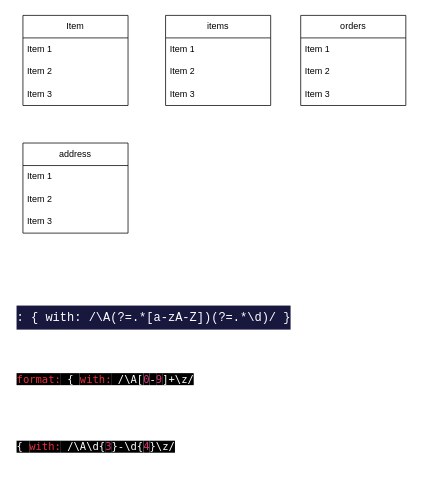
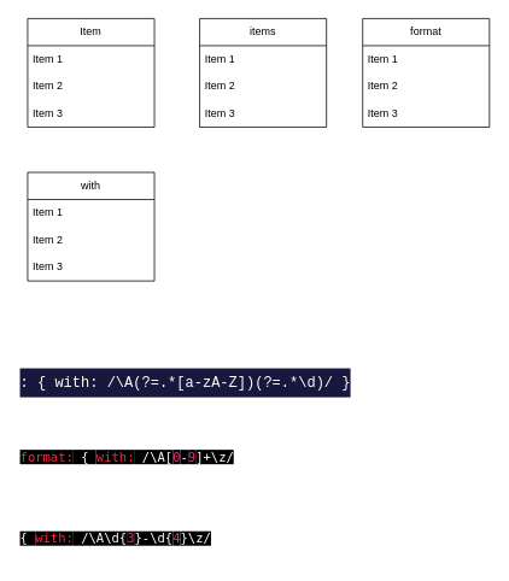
  <mxCell id="0" />
  <mxCell id="1" parent="0" />
  <mxCell id="2" value="Item" style="swimlane;fontStyle=0;childLayout=stackLayout;horizontal=1;startSize=30;horizontalStack=0;resizeParent=1;resizeParentMax=0;resizeLast=0;collapsible=1;marginBottom=0;whiteSpace=wrap;html=1;" vertex="1" parent="1"><mxGeometry x="30" y="20" width="140" height="120" as="geometry" /></mxCell>
  <mxCell id="3" value="Item 1" style="text;strokeColor=none;fillColor=none;align=left;verticalAlign=middle;spacingLeft=4;spacingRight=4;overflow=hidden;points=[[0,0.5],[1,0.5]];portConstraint=eastwest;rotatable=0;whiteSpace=wrap;html=1;" vertex="1" parent="2"><mxGeometry y="30" width="140" height="30" as="geometry" /></mxCell>
  <mxCell id="4" value="Item 2" style="text;strokeColor=none;fillColor=none;align=left;verticalAlign=middle;spacingLeft=4;spacingRight=4;overflow=hidden;points=[[0,0.5],[1,0.5]];portConstraint=eastwest;rotatable=0;whiteSpace=wrap;html=1;" vertex="1" parent="2"><mxGeometry y="60" width="140" height="30" as="geometry" /></mxCell>
  <mxCell id="5" value="Item 3" style="text;strokeColor=none;fillColor=none;align=left;verticalAlign=middle;spacingLeft=4;spacingRight=4;overflow=hidden;points=[[0,0.5],[1,0.5]];portConstraint=eastwest;rotatable=0;whiteSpace=wrap;html=1;" vertex="1" parent="2"><mxGeometry y="90" width="140" height="30" as="geometry" /></mxCell>
  <mxCell id="6" value="items" style="swimlane;fontStyle=0;childLayout=stackLayout;horizontal=1;startSize=30;horizontalStack=0;resizeParent=1;resizeParentMax=0;resizeLast=0;collapsible=1;marginBottom=0;whiteSpace=wrap;html=1;" vertex="1" parent="1"><mxGeometry x="220" y="20" width="140" height="120" as="geometry" /></mxCell>
  <mxCell id="7" value="Item 1" style="text;strokeColor=none;fillColor=none;align=left;verticalAlign=middle;spacingLeft=4;spacingRight=4;overflow=hidden;points=[[0,0.5],[1,0.5]];portConstraint=eastwest;rotatable=0;whiteSpace=wrap;html=1;" vertex="1" parent="6"><mxGeometry y="30" width="140" height="30" as="geometry" /></mxCell>
  <mxCell id="8" value="Item 2" style="text;strokeColor=none;fillColor=none;align=left;verticalAlign=middle;spacingLeft=4;spacingRight=4;overflow=hidden;points=[[0,0.5],[1,0.5]];portConstraint=eastwest;rotatable=0;whiteSpace=wrap;html=1;" vertex="1" parent="6"><mxGeometry y="60" width="140" height="30" as="geometry" /></mxCell>
  <mxCell id="9" value="Item 3" style="text;strokeColor=none;fillColor=none;align=left;verticalAlign=middle;spacingLeft=4;spacingRight=4;overflow=hidden;points=[[0,0.5],[1,0.5]];portConstraint=eastwest;rotatable=0;whiteSpace=wrap;html=1;" vertex="1" parent="6"><mxGeometry y="90" width="140" height="30" as="geometry" /></mxCell>
- <mxCell id="10" value="orders" style="swimlane;fontStyle=0;childLayout=stackLayout;horizontal=1;startSize=30;horizontalStack=0;resizeParent=1;resizeParentMax=0;resizeLast=0;collapsible=1;marginBottom=0;whiteSpace=wrap;html=1;" vertex="1" parent="1"><mxGeometry x="400" y="20" width="140" height="120" as="geometry" /></mxCell>
+ <mxCell id="10" value="format" style="swimlane;fontStyle=0;childLayout=stackLayout;horizontal=1;startSize=30;horizontalStack=0;resizeParent=1;resizeParentMax=0;resizeLast=0;collapsible=1;marginBottom=0;whiteSpace=wrap;html=1;" vertex="1" parent="1"><mxGeometry x="400" y="20" width="140" height="120" as="geometry" /></mxCell>
  <mxCell id="11" value="Item 1" style="text;strokeColor=none;fillColor=none;align=left;verticalAlign=middle;spacingLeft=4;spacingRight=4;overflow=hidden;points=[[0,0.5],[1,0.5]];portConstraint=eastwest;rotatable=0;whiteSpace=wrap;html=1;" vertex="1" parent="10"><mxGeometry y="30" width="140" height="30" as="geometry" /></mxCell>
  <mxCell id="12" value="Item 2" style="text;strokeColor=none;fillColor=none;align=left;verticalAlign=middle;spacingLeft=4;spacingRight=4;overflow=hidden;points=[[0,0.5],[1,0.5]];portConstraint=eastwest;rotatable=0;whiteSpace=wrap;html=1;" vertex="1" parent="10"><mxGeometry y="60" width="140" height="30" as="geometry" /></mxCell>
  <mxCell id="13" value="Item 3" style="text;strokeColor=none;fillColor=none;align=left;verticalAlign=middle;spacingLeft=4;spacingRight=4;overflow=hidden;points=[[0,0.5],[1,0.5]];portConstraint=eastwest;rotatable=0;whiteSpace=wrap;html=1;" vertex="1" parent="10"><mxGeometry y="90" width="140" height="30" as="geometry" /></mxCell>
- <mxCell id="14" value="address" style="swimlane;fontStyle=0;childLayout=stackLayout;horizontal=1;startSize=30;horizontalStack=0;resizeParent=1;resizeParentMax=0;resizeLast=0;collapsible=1;marginBottom=0;whiteSpace=wrap;html=1;" vertex="1" parent="1"><mxGeometry x="30" y="190" width="140" height="120" as="geometry" /></mxCell>
+ <mxCell id="14" value="with" style="swimlane;fontStyle=0;childLayout=stackLayout;horizontal=1;startSize=30;horizontalStack=0;resizeParent=1;resizeParentMax=0;resizeLast=0;collapsible=1;marginBottom=0;whiteSpace=wrap;html=1;" vertex="1" parent="1"><mxGeometry x="30" y="190" width="140" height="120" as="geometry" /></mxCell>
  <mxCell id="15" value="Item 1" style="text;strokeColor=none;fillColor=none;align=left;verticalAlign=middle;spacingLeft=4;spacingRight=4;overflow=hidden;points=[[0,0.5],[1,0.5]];portConstraint=eastwest;rotatable=0;whiteSpace=wrap;html=1;" vertex="1" parent="14"><mxGeometry y="30" width="140" height="30" as="geometry" /></mxCell>
  <mxCell id="16" value="Item 2" style="text;strokeColor=none;fillColor=none;align=left;verticalAlign=middle;spacingLeft=4;spacingRight=4;overflow=hidden;points=[[0,0.5],[1,0.5]];portConstraint=eastwest;rotatable=0;whiteSpace=wrap;html=1;" vertex="1" parent="14"><mxGeometry y="60" width="140" height="30" as="geometry" /></mxCell>
  <mxCell id="17" value="Item 3" style="text;strokeColor=none;fillColor=none;align=left;verticalAlign=middle;spacingLeft=4;spacingRight=4;overflow=hidden;points=[[0,0.5],[1,0.5]];portConstraint=eastwest;rotatable=0;whiteSpace=wrap;html=1;" vertex="1" parent="14"><mxGeometry y="90" width="140" height="30" as="geometry" /></mxCell>
  <mxCell id="18" value="&lt;meta charset=&quot;utf-8&quot;&gt;&lt;div style=&quot;color: rgb(255, 255, 255); background-color: rgb(24, 23, 62); font-family: &amp;quot;Ricty Diminished&amp;quot;, Menlo, Monaco, &amp;quot;Courier New&amp;quot;, monospace; font-weight: normal; font-size: 16px; line-height: 32px;&quot;&gt;&lt;div&gt;&lt;span style=&quot;color: #ffffff;&quot;&gt;: { with: /\A(?=.*[&lt;/span&gt;&lt;span style=&quot;color: #ffffff;&quot;&gt;a-zA-Z&lt;/span&gt;&lt;span style=&quot;color: #ffffff;&quot;&gt;])(?=.*\d)/ }     &lt;/span&gt;&lt;/div&gt;&lt;/div&gt;" style="text;whiteSpace=wrap;html=1;" vertex="1" parent="1"><mxGeometry x="20" y="400" width="400" height="60" as="geometry" /></mxCell>
  <mxCell id="19" value="&lt;meta charset=&quot;utf-8&quot;&gt;&lt;span style=&quot;border: 0px solid rgb(217, 217, 227); box-sizing: border-box; --tw-border-spacing-x: 0; --tw-border-spacing-y: 0; --tw-translate-x: 0; --tw-translate-y: 0; --tw-rotate: 0; --tw-skew-x: 0; --tw-skew-y: 0; --tw-scale-x: 1; --tw-scale-y: 1; --tw-pan-x: ; --tw-pan-y: ; --tw-pinch-zoom: ; --tw-scroll-snap-strictness: proximity; --tw-gradient-from-position: ; --tw-gradient-via-position: ; --tw-gradient-to-position: ; --tw-ordinal: ; --tw-slashed-zero: ; --tw-numeric-figure: ; --tw-numeric-spacing: ; --tw-numeric-fraction: ; --tw-ring-inset: ; --tw-ring-offset-width: 0px; --tw-ring-offset-color: #fff; --tw-ring-color: rgba(69,89,164,0.5); --tw-ring-offset-shadow: 0 0 transparent; --tw-ring-shadow: 0 0 transparent; --tw-shadow: 0 0 transparent; --tw-shadow-colored: 0 0 transparent; --tw-blur: ; --tw-brightness: ; --tw-contrast: ; --tw-grayscale: ; --tw-hue-rotate: ; --tw-invert: ; --tw-saturate: ; --tw-sepia: ; --tw-drop-shadow: ; --tw-backdrop-blur: ; --tw-backdrop-brightness: ; --tw-backdrop-contrast: ; --tw-backdrop-grayscale: ; --tw-backdrop-hue-rotate: ; --tw-backdrop-invert: ; --tw-backdrop-opacity: ; --tw-backdrop-saturate: ; --tw-backdrop-sepia: ; color: rgb(242, 44, 61); font-family: &amp;quot;Söhne Mono&amp;quot;, Monaco, &amp;quot;Andale Mono&amp;quot;, &amp;quot;Ubuntu Mono&amp;quot;, monospace; font-size: 14px; font-style: normal; font-variant-ligatures: normal; font-variant-caps: normal; font-weight: 400; letter-spacing: normal; orphans: 2; text-align: left; text-indent: 0px; text-transform: none; widows: 2; word-spacing: 0px; -webkit-text-stroke-width: 0px; background-color: rgb(0, 0, 0); text-decoration-thickness: initial; text-decoration-style: initial; text-decoration-color: initial;&quot; class=&quot;hljs-symbol&quot;&gt;format:&lt;/span&gt;&lt;span style=&quot;color: rgb(255, 255, 255); font-family: &amp;quot;Söhne Mono&amp;quot;, Monaco, &amp;quot;Andale Mono&amp;quot;, &amp;quot;Ubuntu Mono&amp;quot;, monospace; font-size: 14px; font-style: normal; font-variant-ligatures: normal; font-variant-caps: normal; font-weight: 400; letter-spacing: normal; orphans: 2; text-align: left; text-indent: 0px; text-transform: none; widows: 2; word-spacing: 0px; -webkit-text-stroke-width: 0px; background-color: rgb(0, 0, 0); text-decoration-thickness: initial; text-decoration-style: initial; text-decoration-color: initial; float: none; display: inline !important;&quot;&gt; { &lt;/span&gt;&lt;span style=&quot;border: 0px solid rgb(217, 217, 227); box-sizing: border-box; --tw-border-spacing-x: 0; --tw-border-spacing-y: 0; --tw-translate-x: 0; --tw-translate-y: 0; --tw-rotate: 0; --tw-skew-x: 0; --tw-skew-y: 0; --tw-scale-x: 1; --tw-scale-y: 1; --tw-pan-x: ; --tw-pan-y: ; --tw-pinch-zoom: ; --tw-scroll-snap-strictness: proximity; --tw-gradient-from-position: ; --tw-gradient-via-position: ; --tw-gradient-to-position: ; --tw-ordinal: ; --tw-slashed-zero: ; --tw-numeric-figure: ; --tw-numeric-spacing: ; --tw-numeric-fraction: ; --tw-ring-inset: ; --tw-ring-offset-width: 0px; --tw-ring-offset-color: #fff; --tw-ring-color: rgba(69,89,164,0.5); --tw-ring-offset-shadow: 0 0 transparent; --tw-ring-shadow: 0 0 transparent; --tw-shadow: 0 0 transparent; --tw-shadow-colored: 0 0 transparent; --tw-blur: ; --tw-brightness: ; --tw-contrast: ; --tw-grayscale: ; --tw-hue-rotate: ; --tw-invert: ; --tw-saturate: ; --tw-sepia: ; --tw-drop-shadow: ; --tw-backdrop-blur: ; --tw-backdrop-brightness: ; --tw-backdrop-contrast: ; --tw-backdrop-grayscale: ; --tw-backdrop-hue-rotate: ; --tw-backdrop-invert: ; --tw-backdrop-opacity: ; --tw-backdrop-saturate: ; --tw-backdrop-sepia: ; color: rgb(242, 44, 61); font-family: &amp;quot;Söhne Mono&amp;quot;, Monaco, &amp;quot;Andale Mono&amp;quot;, &amp;quot;Ubuntu Mono&amp;quot;, monospace; font-size: 14px; font-style: normal; font-variant-ligatures: normal; font-variant-caps: normal; font-weight: 400; letter-spacing: normal; orphans: 2; text-align: left; text-indent: 0px; text-transform: none; widows: 2; word-spacing: 0px; -webkit-text-stroke-width: 0px; background-color: rgb(0, 0, 0); text-decoration-thickness: initial; text-decoration-style: initial; text-decoration-color: initial;&quot; class=&quot;hljs-symbol&quot;&gt;with:&lt;/span&gt;&lt;span style=&quot;color: rgb(255, 255, 255); font-family: &amp;quot;Söhne Mono&amp;quot;, Monaco, &amp;quot;Andale Mono&amp;quot;, &amp;quot;Ubuntu Mono&amp;quot;, monospace; font-size: 14px; font-style: normal; font-variant-ligatures: normal; font-variant-caps: normal; font-weight: 400; letter-spacing: normal; orphans: 2; text-align: left; text-indent: 0px; text-transform: none; widows: 2; word-spacing: 0px; -webkit-text-stroke-width: 0px; background-color: rgb(0, 0, 0); text-decoration-thickness: initial; text-decoration-style: initial; text-decoration-color: initial; float: none; display: inline !important;&quot;&gt; /\A[&lt;/span&gt;&lt;span style=&quot;border: 0px solid rgb(217, 217, 227); box-sizing: border-box; --tw-border-spacing-x: 0; --tw-border-spacing-y: 0; --tw-translate-x: 0; --tw-translate-y: 0; --tw-rotate: 0; --tw-skew-x: 0; --tw-skew-y: 0; --tw-scale-x: 1; --tw-scale-y: 1; --tw-pan-x: ; --tw-pan-y: ; --tw-pinch-zoom: ; --tw-scroll-snap-strictness: proximity; --tw-gradient-from-position: ; --tw-gradient-via-position: ; --tw-gradient-to-position: ; --tw-ordinal: ; --tw-slashed-zero: ; --tw-numeric-figure: ; --tw-numeric-spacing: ; --tw-numeric-fraction: ; --tw-ring-inset: ; --tw-ring-offset-width: 0px; --tw-ring-offset-color: #fff; --tw-ring-color: rgba(69,89,164,0.5); --tw-ring-offset-shadow: 0 0 transparent; --tw-ring-shadow: 0 0 transparent; --tw-shadow: 0 0 transparent; --tw-shadow-colored: 0 0 transparent; --tw-blur: ; --tw-brightness: ; --tw-contrast: ; --tw-grayscale: ; --tw-hue-rotate: ; --tw-invert: ; --tw-saturate: ; --tw-sepia: ; --tw-drop-shadow: ; --tw-backdrop-blur: ; --tw-backdrop-brightness: ; --tw-backdrop-contrast: ; --tw-backdrop-grayscale: ; --tw-backdrop-hue-rotate: ; --tw-backdrop-invert: ; --tw-backdrop-opacity: ; --tw-backdrop-saturate: ; --tw-backdrop-sepia: ; color: rgb(223, 48, 121); font-family: &amp;quot;Söhne Mono&amp;quot;, Monaco, &amp;quot;Andale Mono&amp;quot;, &amp;quot;Ubuntu Mono&amp;quot;, monospace; font-size: 14px; font-style: normal; font-variant-ligatures: normal; font-variant-caps: normal; font-weight: 400; letter-spacing: normal; orphans: 2; text-align: left; text-indent: 0px; text-transform: none; widows: 2; word-spacing: 0px; -webkit-text-stroke-width: 0px; background-color: rgb(0, 0, 0); text-decoration-thickness: initial; text-decoration-style: initial; text-decoration-color: initial;&quot; class=&quot;hljs-number&quot;&gt;0&lt;/span&gt;&lt;span style=&quot;color: rgb(255, 255, 255); font-family: &amp;quot;Söhne Mono&amp;quot;, Monaco, &amp;quot;Andale Mono&amp;quot;, &amp;quot;Ubuntu Mono&amp;quot;, monospace; font-size: 14px; font-style: normal; font-variant-ligatures: normal; font-variant-caps: normal; font-weight: 400; letter-spacing: normal; orphans: 2; text-align: left; text-indent: 0px; text-transform: none; widows: 2; word-spacing: 0px; -webkit-text-stroke-width: 0px; background-color: rgb(0, 0, 0); text-decoration-thickness: initial; text-decoration-style: initial; text-decoration-color: initial; float: none; display: inline !important;&quot;&gt;-&lt;/span&gt;&lt;span style=&quot;border: 0px solid rgb(217, 217, 227); box-sizing: border-box; --tw-border-spacing-x: 0; --tw-border-spacing-y: 0; --tw-translate-x: 0; --tw-translate-y: 0; --tw-rotate: 0; --tw-skew-x: 0; --tw-skew-y: 0; --tw-scale-x: 1; --tw-scale-y: 1; --tw-pan-x: ; --tw-pan-y: ; --tw-pinch-zoom: ; --tw-scroll-snap-strictness: proximity; --tw-gradient-from-position: ; --tw-gradient-via-position: ; --tw-gradient-to-position: ; --tw-ordinal: ; --tw-slashed-zero: ; --tw-numeric-figure: ; --tw-numeric-spacing: ; --tw-numeric-fraction: ; --tw-ring-inset: ; --tw-ring-offset-width: 0px; --tw-ring-offset-color: #fff; --tw-ring-color: rgba(69,89,164,0.5); --tw-ring-offset-shadow: 0 0 transparent; --tw-ring-shadow: 0 0 transparent; --tw-shadow: 0 0 transparent; --tw-shadow-colored: 0 0 transparent; --tw-blur: ; --tw-brightness: ; --tw-contrast: ; --tw-grayscale: ; --tw-hue-rotate: ; --tw-invert: ; --tw-saturate: ; --tw-sepia: ; --tw-drop-shadow: ; --tw-backdrop-blur: ; --tw-backdrop-brightness: ; --tw-backdrop-contrast: ; --tw-backdrop-grayscale: ; --tw-backdrop-hue-rotate: ; --tw-backdrop-invert: ; --tw-backdrop-opacity: ; --tw-backdrop-saturate: ; --tw-backdrop-sepia: ; color: rgb(223, 48, 121); font-family: &amp;quot;Söhne Mono&amp;quot;, Monaco, &amp;quot;Andale Mono&amp;quot;, &amp;quot;Ubuntu Mono&amp;quot;, monospace; font-size: 14px; font-style: normal; font-variant-ligatures: normal; font-variant-caps: normal; font-weight: 400; letter-spacing: normal; orphans: 2; text-align: left; text-indent: 0px; text-transform: none; widows: 2; word-spacing: 0px; -webkit-text-stroke-width: 0px; background-color: rgb(0, 0, 0); text-decoration-thickness: initial; text-decoration-style: initial; text-decoration-color: initial;&quot; class=&quot;hljs-number&quot;&gt;9&lt;/span&gt;&lt;span style=&quot;color: rgb(255, 255, 255); font-family: &amp;quot;Söhne Mono&amp;quot;, Monaco, &amp;quot;Andale Mono&amp;quot;, &amp;quot;Ubuntu Mono&amp;quot;, monospace; font-size: 14px; font-style: normal; font-variant-ligatures: normal; font-variant-caps: normal; font-weight: 400; letter-spacing: normal; orphans: 2; text-align: left; text-indent: 0px; text-transform: none; widows: 2; word-spacing: 0px; -webkit-text-stroke-width: 0px; background-color: rgb(0, 0, 0); text-decoration-thickness: initial; text-decoration-style: initial; text-decoration-color: initial; float: none; display: inline !important;&quot;&gt;]+\z/&lt;/span&gt;" style="text;whiteSpace=wrap;html=1;" vertex="1" parent="1"><mxGeometry x="20" y="490" width="270" height="40" as="geometry" /></mxCell>
  <mxCell id="20" value="&lt;meta charset=&quot;utf-8&quot;&gt;&lt;span style=&quot;color: rgb(255, 255, 255); font-family: &amp;quot;Söhne Mono&amp;quot;, Monaco, &amp;quot;Andale Mono&amp;quot;, &amp;quot;Ubuntu Mono&amp;quot;, monospace; font-size: 14px; font-style: normal; font-variant-ligatures: normal; font-variant-caps: normal; font-weight: 400; letter-spacing: normal; orphans: 2; text-align: left; text-indent: 0px; text-transform: none; widows: 2; word-spacing: 0px; -webkit-text-stroke-width: 0px; background-color: rgb(0, 0, 0); text-decoration-thickness: initial; text-decoration-style: initial; text-decoration-color: initial; float: none; display: inline !important;&quot;&gt;{ &lt;/span&gt;&lt;span style=&quot;border: 0px solid rgb(217, 217, 227); box-sizing: border-box; --tw-border-spacing-x: 0; --tw-border-spacing-y: 0; --tw-translate-x: 0; --tw-translate-y: 0; --tw-rotate: 0; --tw-skew-x: 0; --tw-skew-y: 0; --tw-scale-x: 1; --tw-scale-y: 1; --tw-pan-x: ; --tw-pan-y: ; --tw-pinch-zoom: ; --tw-scroll-snap-strictness: proximity; --tw-gradient-from-position: ; --tw-gradient-via-position: ; --tw-gradient-to-position: ; --tw-ordinal: ; --tw-slashed-zero: ; --tw-numeric-figure: ; --tw-numeric-spacing: ; --tw-numeric-fraction: ; --tw-ring-inset: ; --tw-ring-offset-width: 0px; --tw-ring-offset-color: #fff; --tw-ring-color: rgba(69,89,164,0.5); --tw-ring-offset-shadow: 0 0 transparent; --tw-ring-shadow: 0 0 transparent; --tw-shadow: 0 0 transparent; --tw-shadow-colored: 0 0 transparent; --tw-blur: ; --tw-brightness: ; --tw-contrast: ; --tw-grayscale: ; --tw-hue-rotate: ; --tw-invert: ; --tw-saturate: ; --tw-sepia: ; --tw-drop-shadow: ; --tw-backdrop-blur: ; --tw-backdrop-brightness: ; --tw-backdrop-contrast: ; --tw-backdrop-grayscale: ; --tw-backdrop-hue-rotate: ; --tw-backdrop-invert: ; --tw-backdrop-opacity: ; --tw-backdrop-saturate: ; --tw-backdrop-sepia: ; color: rgb(242, 44, 61); font-family: &amp;quot;Söhne Mono&amp;quot;, Monaco, &amp;quot;Andale Mono&amp;quot;, &amp;quot;Ubuntu Mono&amp;quot;, monospace; font-size: 14px; font-style: normal; font-variant-ligatures: normal; font-variant-caps: normal; font-weight: 400; letter-spacing: normal; orphans: 2; text-align: left; text-indent: 0px; text-transform: none; widows: 2; word-spacing: 0px; -webkit-text-stroke-width: 0px; background-color: rgb(0, 0, 0); text-decoration-thickness: initial; text-decoration-style: initial; text-decoration-color: initial;&quot; class=&quot;hljs-symbol&quot;&gt;with:&lt;/span&gt;&lt;span style=&quot;color: rgb(255, 255, 255); font-family: &amp;quot;Söhne Mono&amp;quot;, Monaco, &amp;quot;Andale Mono&amp;quot;, &amp;quot;Ubuntu Mono&amp;quot;, monospace; font-size: 14px; font-style: normal; font-variant-ligatures: normal; font-variant-caps: normal; font-weight: 400; letter-spacing: normal; orphans: 2; text-align: left; text-indent: 0px; text-transform: none; widows: 2; word-spacing: 0px; -webkit-text-stroke-width: 0px; background-color: rgb(0, 0, 0); text-decoration-thickness: initial; text-decoration-style: initial; text-decoration-color: initial; float: none; display: inline !important;&quot;&gt; /\A\d{&lt;/span&gt;&lt;span style=&quot;border: 0px solid rgb(217, 217, 227); box-sizing: border-box; --tw-border-spacing-x: 0; --tw-border-spacing-y: 0; --tw-translate-x: 0; --tw-translate-y: 0; --tw-rotate: 0; --tw-skew-x: 0; --tw-skew-y: 0; --tw-scale-x: 1; --tw-scale-y: 1; --tw-pan-x: ; --tw-pan-y: ; --tw-pinch-zoom: ; --tw-scroll-snap-strictness: proximity; --tw-gradient-from-position: ; --tw-gradient-via-position: ; --tw-gradient-to-position: ; --tw-ordinal: ; --tw-slashed-zero: ; --tw-numeric-figure: ; --tw-numeric-spacing: ; --tw-numeric-fraction: ; --tw-ring-inset: ; --tw-ring-offset-width: 0px; --tw-ring-offset-color: #fff; --tw-ring-color: rgba(69,89,164,0.5); --tw-ring-offset-shadow: 0 0 transparent; --tw-ring-shadow: 0 0 transparent; --tw-shadow: 0 0 transparent; --tw-shadow-colored: 0 0 transparent; --tw-blur: ; --tw-brightness: ; --tw-contrast: ; --tw-grayscale: ; --tw-hue-rotate: ; --tw-invert: ; --tw-saturate: ; --tw-sepia: ; --tw-drop-shadow: ; --tw-backdrop-blur: ; --tw-backdrop-brightness: ; --tw-backdrop-contrast: ; --tw-backdrop-grayscale: ; --tw-backdrop-hue-rotate: ; --tw-backdrop-invert: ; --tw-backdrop-opacity: ; --tw-backdrop-saturate: ; --tw-backdrop-sepia: ; color: rgb(223, 48, 121); font-family: &amp;quot;Söhne Mono&amp;quot;, Monaco, &amp;quot;Andale Mono&amp;quot;, &amp;quot;Ubuntu Mono&amp;quot;, monospace; font-size: 14px; font-style: normal; font-variant-ligatures: normal; font-variant-caps: normal; font-weight: 400; letter-spacing: normal; orphans: 2; text-align: left; text-indent: 0px; text-transform: none; widows: 2; word-spacing: 0px; -webkit-text-stroke-width: 0px; background-color: rgb(0, 0, 0); text-decoration-thickness: initial; text-decoration-style: initial; text-decoration-color: initial;&quot; class=&quot;hljs-number&quot;&gt;3&lt;/span&gt;&lt;span style=&quot;color: rgb(255, 255, 255); font-family: &amp;quot;Söhne Mono&amp;quot;, Monaco, &amp;quot;Andale Mono&amp;quot;, &amp;quot;Ubuntu Mono&amp;quot;, monospace; font-size: 14px; font-style: normal; font-variant-ligatures: normal; font-variant-caps: normal; font-weight: 400; letter-spacing: normal; orphans: 2; text-align: left; text-indent: 0px; text-transform: none; widows: 2; word-spacing: 0px; -webkit-text-stroke-width: 0px; background-color: rgb(0, 0, 0); text-decoration-thickness: initial; text-decoration-style: initial; text-decoration-color: initial; float: none; display: inline !important;&quot;&gt;}-\d{&lt;/span&gt;&lt;span style=&quot;border: 0px solid rgb(217, 217, 227); box-sizing: border-box; --tw-border-spacing-x: 0; --tw-border-spacing-y: 0; --tw-translate-x: 0; --tw-translate-y: 0; --tw-rotate: 0; --tw-skew-x: 0; --tw-skew-y: 0; --tw-scale-x: 1; --tw-scale-y: 1; --tw-pan-x: ; --tw-pan-y: ; --tw-pinch-zoom: ; --tw-scroll-snap-strictness: proximity; --tw-gradient-from-position: ; --tw-gradient-via-position: ; --tw-gradient-to-position: ; --tw-ordinal: ; --tw-slashed-zero: ; --tw-numeric-figure: ; --tw-numeric-spacing: ; --tw-numeric-fraction: ; --tw-ring-inset: ; --tw-ring-offset-width: 0px; --tw-ring-offset-color: #fff; --tw-ring-color: rgba(69,89,164,0.5); --tw-ring-offset-shadow: 0 0 transparent; --tw-ring-shadow: 0 0 transparent; --tw-shadow: 0 0 transparent; --tw-shadow-colored: 0 0 transparent; --tw-blur: ; --tw-brightness: ; --tw-contrast: ; --tw-grayscale: ; --tw-hue-rotate: ; --tw-invert: ; --tw-saturate: ; --tw-sepia: ; --tw-drop-shadow: ; --tw-backdrop-blur: ; --tw-backdrop-brightness: ; --tw-backdrop-contrast: ; --tw-backdrop-grayscale: ; --tw-backdrop-hue-rotate: ; --tw-backdrop-invert: ; --tw-backdrop-opacity: ; --tw-backdrop-saturate: ; --tw-backdrop-sepia: ; color: rgb(223, 48, 121); font-family: &amp;quot;Söhne Mono&amp;quot;, Monaco, &amp;quot;Andale Mono&amp;quot;, &amp;quot;Ubuntu Mono&amp;quot;, monospace; font-size: 14px; font-style: normal; font-variant-ligatures: normal; font-variant-caps: normal; font-weight: 400; letter-spacing: normal; orphans: 2; text-align: left; text-indent: 0px; text-transform: none; widows: 2; word-spacing: 0px; -webkit-text-stroke-width: 0px; background-color: rgb(0, 0, 0); text-decoration-thickness: initial; text-decoration-style: initial; text-decoration-color: initial;&quot; class=&quot;hljs-number&quot;&gt;4&lt;/span&gt;&lt;span style=&quot;color: rgb(255, 255, 255); font-family: &amp;quot;Söhne Mono&amp;quot;, Monaco, &amp;quot;Andale Mono&amp;quot;, &amp;quot;Ubuntu Mono&amp;quot;, monospace; font-size: 14px; font-style: normal; font-variant-ligatures: normal; font-variant-caps: normal; font-weight: 400; letter-spacing: normal; orphans: 2; text-align: left; text-indent: 0px; text-transform: none; widows: 2; word-spacing: 0px; -webkit-text-stroke-width: 0px; background-color: rgb(0, 0, 0); text-decoration-thickness: initial; text-decoration-style: initial; text-decoration-color: initial; float: none; display: inline !important;&quot;&gt;}\z/&lt;/span&gt;" style="text;whiteSpace=wrap;html=1;" vertex="1" parent="1"><mxGeometry x="20" y="580" width="240" height="40" as="geometry" /></mxCell>
